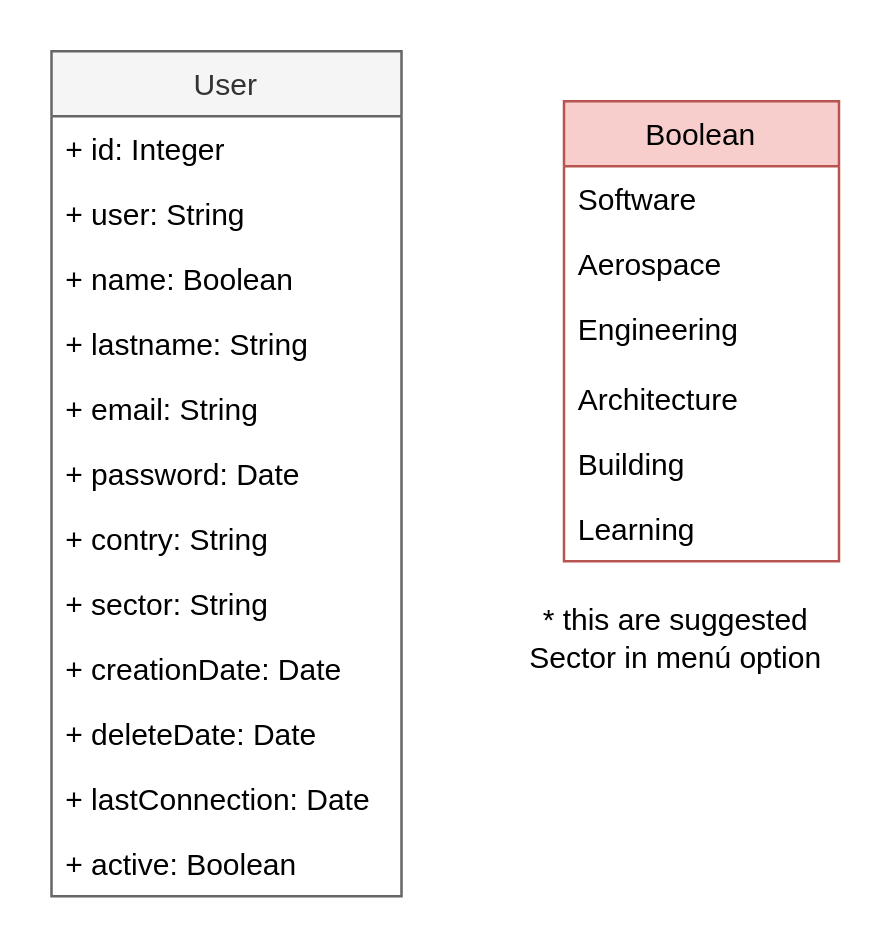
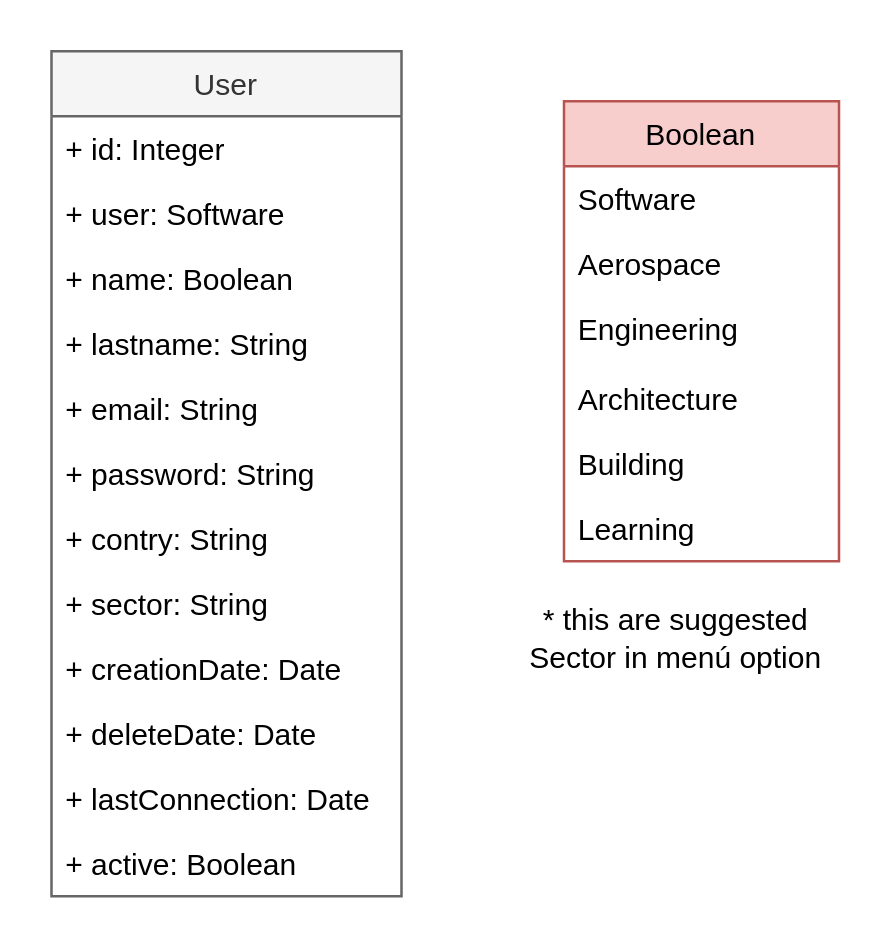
  <mxCell id="0" />
  <mxCell id="1" parent="0" />
  <mxCell id="2" value="User" style="swimlane;fontStyle=0;childLayout=stackLayout;horizontal=1;startSize=26;fillColor=#f5f5f5;horizontalStack=0;resizeParent=1;resizeParentMax=0;resizeLast=0;collapsible=1;marginBottom=0;strokeColor=#666666;fontColor=#333333;" parent="1" vertex="1"><mxGeometry x="20" y="20" width="140" height="338" as="geometry" /></mxCell>
  <mxCell id="3" value="+ id: Integer" style="text;strokeColor=none;fillColor=none;align=left;verticalAlign=top;spacingLeft=4;spacingRight=4;overflow=hidden;rotatable=0;points=[[0,0.5],[1,0.5]];portConstraint=eastwest;" parent="2" vertex="1"><mxGeometry y="26" width="140" height="26" as="geometry" /></mxCell>
- <mxCell id="4" value="+ user: String" style="text;strokeColor=none;fillColor=none;align=left;verticalAlign=top;spacingLeft=4;spacingRight=4;overflow=hidden;rotatable=0;points=[[0,0.5],[1,0.5]];portConstraint=eastwest;" parent="2" vertex="1"><mxGeometry y="52" width="140" height="26" as="geometry" /></mxCell>
+ <mxCell id="4" value="+ user: Software" style="text;strokeColor=none;fillColor=none;align=left;verticalAlign=top;spacingLeft=4;spacingRight=4;overflow=hidden;rotatable=0;points=[[0,0.5],[1,0.5]];portConstraint=eastwest;" parent="2" vertex="1"><mxGeometry y="52" width="140" height="26" as="geometry" /></mxCell>
  <mxCell id="5" value="+ name: Boolean" style="text;strokeColor=none;fillColor=none;align=left;verticalAlign=top;spacingLeft=4;spacingRight=4;overflow=hidden;rotatable=0;points=[[0,0.5],[1,0.5]];portConstraint=eastwest;" parent="2" vertex="1"><mxGeometry y="78" width="140" height="26" as="geometry" /></mxCell>
  <mxCell id="6" value="+ lastname: String" style="text;strokeColor=none;fillColor=none;align=left;verticalAlign=top;spacingLeft=4;spacingRight=4;overflow=hidden;rotatable=0;points=[[0,0.5],[1,0.5]];portConstraint=eastwest;" parent="2" vertex="1"><mxGeometry y="104" width="140" height="26" as="geometry" /></mxCell>
  <mxCell id="7" value="+ email: String" style="text;strokeColor=none;fillColor=none;align=left;verticalAlign=top;spacingLeft=4;spacingRight=4;overflow=hidden;rotatable=0;points=[[0,0.5],[1,0.5]];portConstraint=eastwest;" parent="2" vertex="1"><mxGeometry y="130" width="140" height="26" as="geometry" /></mxCell>
- <mxCell id="8" value="+ password: Date" style="text;strokeColor=none;fillColor=none;align=left;verticalAlign=top;spacingLeft=4;spacingRight=4;overflow=hidden;rotatable=0;points=[[0,0.5],[1,0.5]];portConstraint=eastwest;" parent="2" vertex="1"><mxGeometry y="156" width="140" height="26" as="geometry" /></mxCell>
+ <mxCell id="8" value="+ password: String" style="text;strokeColor=none;fillColor=none;align=left;verticalAlign=top;spacingLeft=4;spacingRight=4;overflow=hidden;rotatable=0;points=[[0,0.5],[1,0.5]];portConstraint=eastwest;" parent="2" vertex="1"><mxGeometry y="156" width="140" height="26" as="geometry" /></mxCell>
  <mxCell id="9" value="+ contry: String" style="text;strokeColor=none;fillColor=none;align=left;verticalAlign=top;spacingLeft=4;spacingRight=4;overflow=hidden;rotatable=0;points=[[0,0.5],[1,0.5]];portConstraint=eastwest;" parent="2" vertex="1"><mxGeometry y="182" width="140" height="26" as="geometry" /></mxCell>
  <mxCell id="10" value="+ sector: String" style="text;strokeColor=none;fillColor=none;align=left;verticalAlign=top;spacingLeft=4;spacingRight=4;overflow=hidden;rotatable=0;points=[[0,0.5],[1,0.5]];portConstraint=eastwest;" parent="2" vertex="1"><mxGeometry y="208" width="140" height="26" as="geometry" /></mxCell>
  <mxCell id="11" value="+ creationDate: Date" style="text;strokeColor=none;fillColor=none;align=left;verticalAlign=top;spacingLeft=4;spacingRight=4;overflow=hidden;rotatable=0;points=[[0,0.5],[1,0.5]];portConstraint=eastwest;" parent="2" vertex="1"><mxGeometry y="234" width="140" height="26" as="geometry" /></mxCell>
  <mxCell id="12" value="+ deleteDate: Date" style="text;strokeColor=none;fillColor=none;align=left;verticalAlign=top;spacingLeft=4;spacingRight=4;overflow=hidden;rotatable=0;points=[[0,0.5],[1,0.5]];portConstraint=eastwest;" parent="2" vertex="1"><mxGeometry y="260" width="140" height="26" as="geometry" /></mxCell>
  <mxCell id="13" value="+ lastConnection: Date" style="text;strokeColor=none;fillColor=none;align=left;verticalAlign=top;spacingLeft=4;spacingRight=4;overflow=hidden;rotatable=0;points=[[0,0.5],[1,0.5]];portConstraint=eastwest;" vertex="1" parent="2"><mxGeometry y="286" width="140" height="26" as="geometry" /></mxCell>
  <mxCell id="14" value="+ active: Boolean" style="text;strokeColor=none;fillColor=none;align=left;verticalAlign=top;spacingLeft=4;spacingRight=4;overflow=hidden;rotatable=0;points=[[0,0.5],[1,0.5]];portConstraint=eastwest;" vertex="1" parent="2"><mxGeometry y="312" width="140" height="26" as="geometry" /></mxCell>
  <mxCell id="15" value="Boolean" style="swimlane;fontStyle=0;childLayout=stackLayout;horizontal=1;startSize=26;fillColor=#f8cecc;horizontalStack=0;resizeParent=1;resizeParentMax=0;resizeLast=0;collapsible=1;marginBottom=0;strokeColor=#b85450;" parent="1" vertex="1"><mxGeometry x="225" y="40" width="110" height="184" as="geometry" /></mxCell>
  <mxCell id="16" value="Software" style="text;strokeColor=none;fillColor=none;align=left;verticalAlign=top;spacingLeft=4;spacingRight=4;overflow=hidden;rotatable=0;points=[[0,0.5],[1,0.5]];portConstraint=eastwest;" parent="15" vertex="1"><mxGeometry y="26" width="110" height="26" as="geometry" /></mxCell>
  <mxCell id="17" value="Aerospace" style="text;strokeColor=none;fillColor=none;align=left;verticalAlign=top;spacingLeft=4;spacingRight=4;overflow=hidden;rotatable=0;points=[[0,0.5],[1,0.5]];portConstraint=eastwest;" parent="15" vertex="1"><mxGeometry y="52" width="110" height="26" as="geometry" /></mxCell>
  <mxCell id="18" value="Engineering" style="text;strokeColor=none;fillColor=none;align=left;verticalAlign=top;spacingLeft=4;spacingRight=4;overflow=hidden;rotatable=0;points=[[0,0.5],[1,0.5]];portConstraint=eastwest;" parent="15" vertex="1"><mxGeometry y="78" width="110" height="28" as="geometry" /></mxCell>
  <mxCell id="19" value="Architecture" style="text;strokeColor=none;fillColor=none;align=left;verticalAlign=top;spacingLeft=4;spacingRight=4;overflow=hidden;rotatable=0;points=[[0,0.5],[1,0.5]];portConstraint=eastwest;" parent="15" vertex="1"><mxGeometry y="106" width="110" height="26" as="geometry" /></mxCell>
  <mxCell id="20" value="Building" style="text;strokeColor=none;fillColor=none;align=left;verticalAlign=top;spacingLeft=4;spacingRight=4;overflow=hidden;rotatable=0;points=[[0,0.5],[1,0.5]];portConstraint=eastwest;" parent="15" vertex="1"><mxGeometry y="132" width="110" height="26" as="geometry" /></mxCell>
  <mxCell id="21" value="Learning" style="text;strokeColor=none;fillColor=none;align=left;verticalAlign=top;spacingLeft=4;spacingRight=4;overflow=hidden;rotatable=0;points=[[0,0.5],[1,0.5]];portConstraint=eastwest;" parent="15" vertex="1"><mxGeometry y="158" width="110" height="26" as="geometry" /></mxCell>
  <mxCell id="22" value="* this are suggested Sector in menú option" style="text;html=1;strokeColor=none;fillColor=none;align=center;verticalAlign=middle;whiteSpace=wrap;rounded=0;" parent="1" vertex="1"><mxGeometry x="210" y="240" width="120" height="30" as="geometry" /></mxCell>
